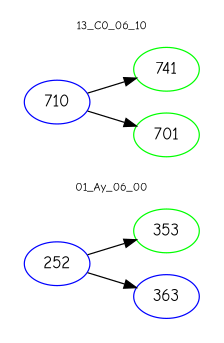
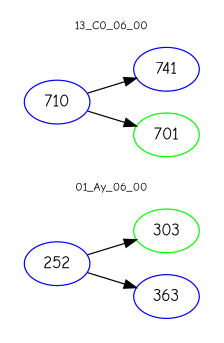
  digraph {
    fontname="Comic Neue"
    rankdir=LR
    node [color=blue fontname="Comic Neue"]
    edge [color=black fontname="Comic Neue"]
    n1 [label=252]
    n2 [label=363]
-   n3 [color=green label=353]
+   n3 [color=green label=303]
    n4 [label=710]
    n5 [color=green label=701]
-   n6 [color=green label=741]
+   n6 [label=741]
    subgraph cluster_1 {
      color=white
      fontsize=10
      label="01_Ay_06_00"
      n1
      n2
      n3
    }
    subgraph cluster_2 {
      color=white
      fontsize=10
-     label="13_C0_06_10"
+     label="13_C0_06_00"
      n4
      n5
      n6
    }
    n1 -> n2
    n1 -> n3
    n4 -> n5
    n4 -> n6
  }
